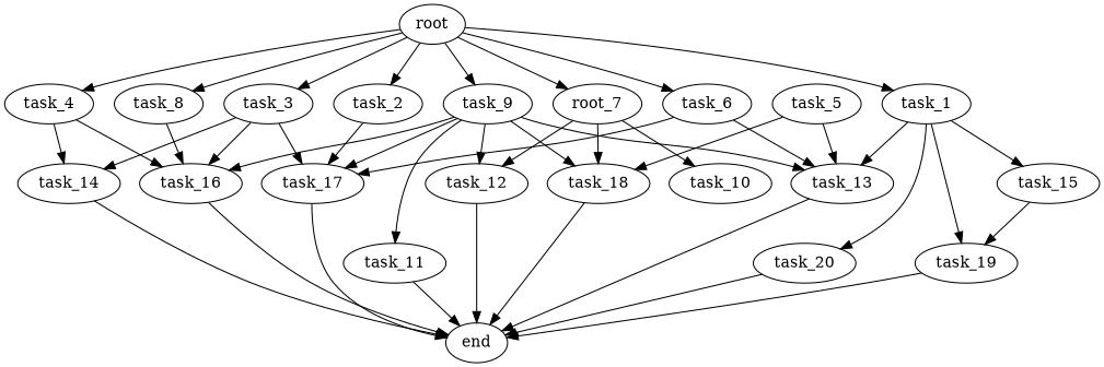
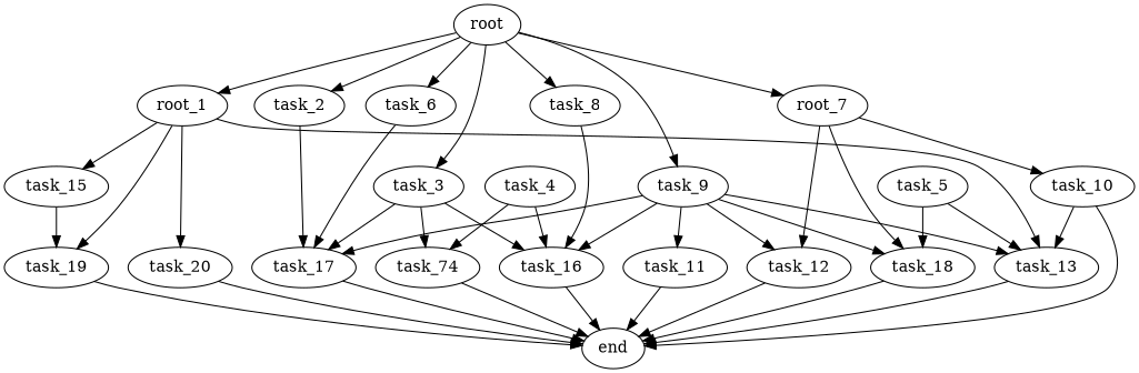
  digraph {
    root
-   task_1
+   task_1 [label=root_1]
    task_2
    task_3
    task_4
    task_6
    n7 [label=root_7]
    task_8
    task_9
    task_13
    task_15
    task_19
    task_20
    task_17
-   task_14
+   task_14 [label=task_74]
    task_16
    task_5
    task_18
    task_10
    task_12
    task_11
    end
    root -> task_1
    root -> task_2
    root -> task_3
-   root -> task_4
    root -> task_6
    root -> n7
    root -> task_8
    root -> task_9
    task_1 -> task_13
    task_1 -> task_15
    task_1 -> task_19
    task_1 -> task_20
    task_2 -> task_17
    task_3 -> task_17
    task_3 -> task_14
    task_3 -> task_16
    task_4 -> task_14
    task_4 -> task_16
-   task_6 -> task_13
+   task_10 -> task_13
    task_6 -> task_17
    n7 -> task_18
    n7 -> task_10
    n7 -> task_12
    task_8 -> task_16
    task_9 -> task_13
    task_9 -> task_17
    task_9 -> task_16
    task_9 -> task_18
    task_9 -> task_12
    task_9 -> task_11
    task_13 -> end
    task_15 -> task_19
    task_19 -> end
    task_20 -> end
    task_17 -> end
    task_14 -> end
    task_16 -> end
    task_5 -> task_13
    task_5 -> task_18
    task_18 -> end
+   task_10 -> end
    task_12 -> end
    task_11 -> end
  }
